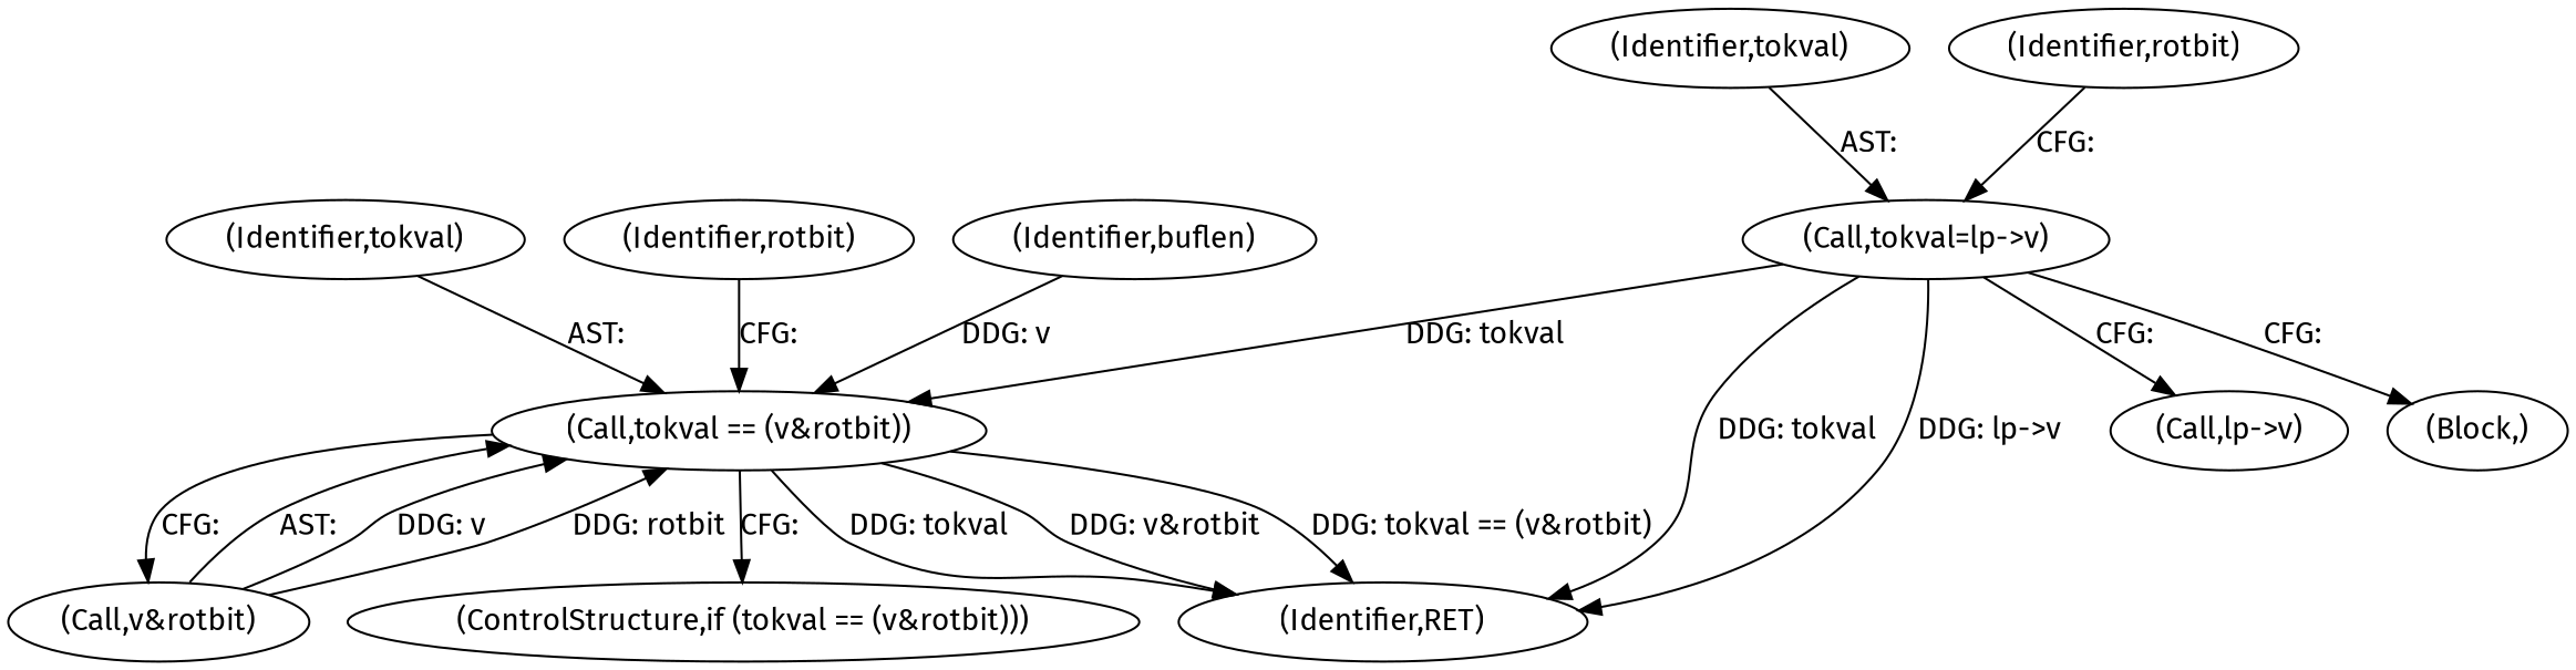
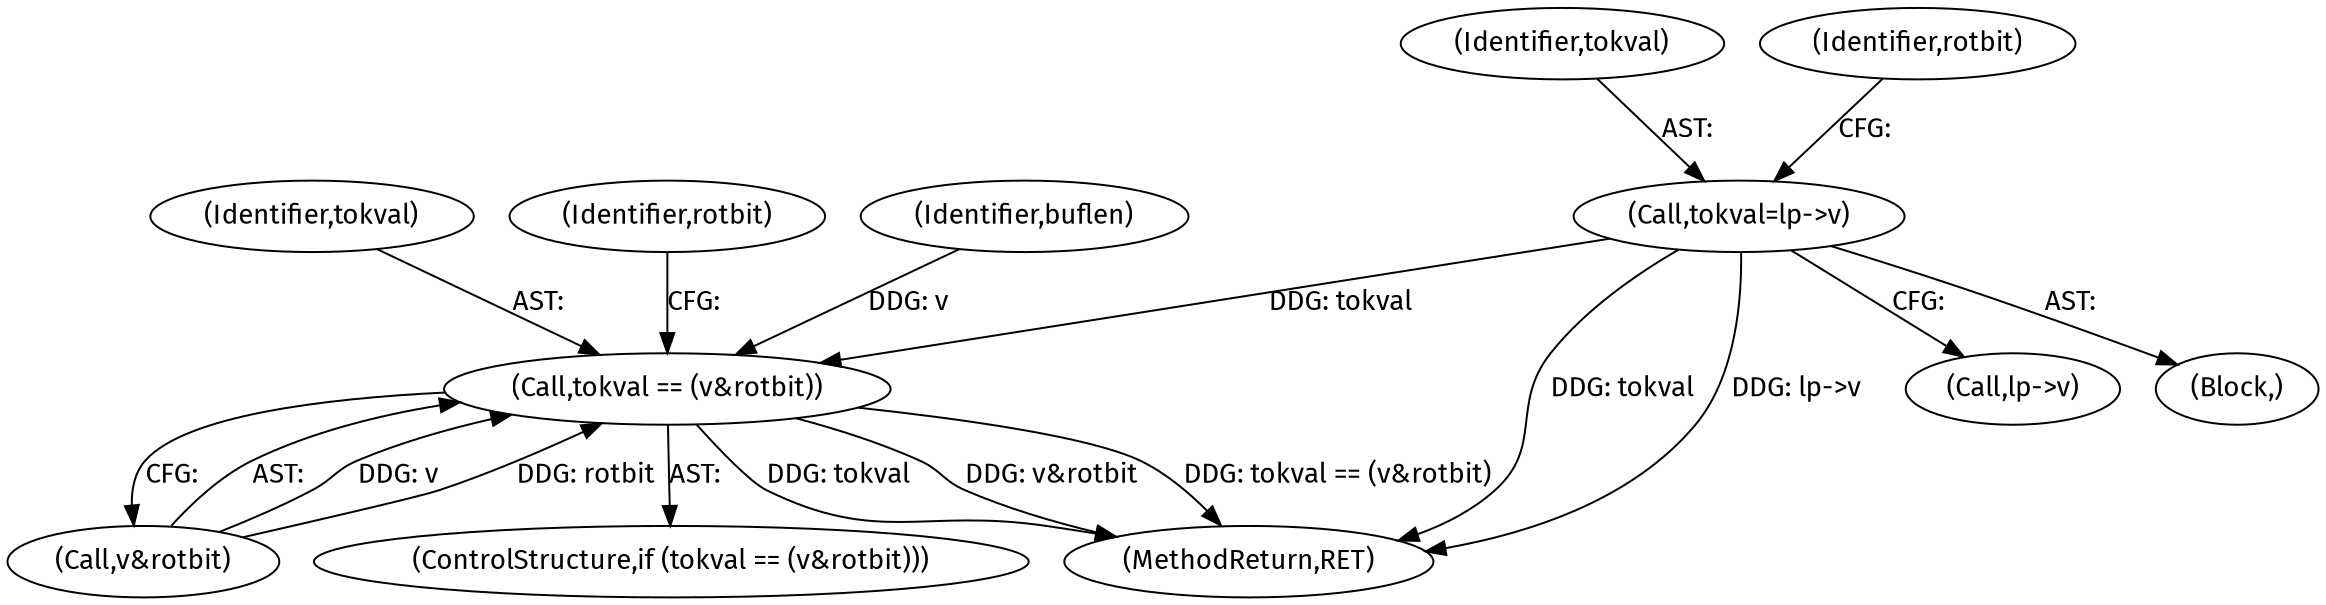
  digraph {
    fontname="Fira Sans"
    node [fontname="Fira Sans"]
    edge [fontname="Fira Sans"]
    n1 [label="(Call,tokval=lp->v)"]
    n2 [label="(Call,tokval == (v&rotbit))"]
    n3 [label="(Call,lp->v)"]
    n4 [label="(Block,)"]
-   n5 [label="(Identifier,RET)"]
+   n5 [label="(MethodReturn,RET)"]
    n6 [label="(Call,v&rotbit)"]
    n7 [label="(ControlStructure,if (tokval == (v&rotbit)))"]
    n8 [label="(Identifier,tokval)"]
    n9 [label="(Identifier,tokval)"]
    n10 [label="(Identifier,rotbit)"]
    n11 [label="(Identifier,rotbit)"]
    n12 [label="(Identifier,buflen)"]
    n1 -> n2 [label="DDG: tokval"]
    n1 -> n3 [label="CFG: "]
-   n1 -> n4 [label="CFG: "]
+   n1 -> n4 [label="AST: "]
    n1 -> n5 [label="DDG: tokval"]
    n1 -> n5 [label="DDG: lp->v"]
    n2 -> n5 [label="DDG: v&rotbit"]
    n2 -> n5 [label="DDG: tokval == (v&rotbit)"]
    n2 -> n5 [label="DDG: tokval"]
    n2 -> n6 [label="CFG: "]
-   n2 -> n7 [label="CFG: "]
+   n2 -> n7 [label="AST: "]
    n6 -> n2 [label="AST: "]
    n6 -> n2 [label="DDG: v"]
    n6 -> n2 [label="DDG: rotbit"]
    n8 -> n1 [label="AST: "]
    n9 -> n2 [label="AST: "]
    n10 -> n2 [label="CFG: "]
    n11 -> n1 [label="CFG: "]
    n12 -> n2 [label="DDG: v"]
  }
